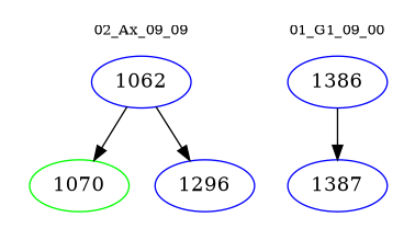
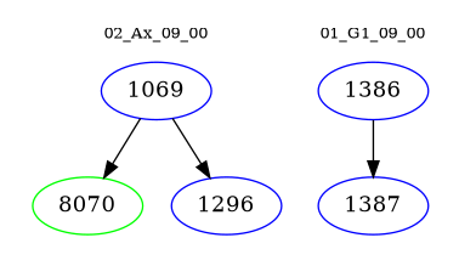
  digraph {
    node [color=blue]
    edge [color=black]
-   n1 [label=1062]
-   n2 [color=green label=1070]
+   n1 [label=1069]
+   n2 [color=green label=8070]
    n3 [label=1296]
    n4 [label=1386]
    n5 [label=1387]
    subgraph cluster_1 {
      color=white
      fontsize=10
-     label="02_Ax_09_09"
+     label="02_Ax_09_00"
      n1
      n2
      n3
    }
    subgraph cluster_2 {
      color=white
      fontsize=10
      label="01_G1_09_00"
      n4
      n5
    }
    n1 -> n2
    n1 -> n3
    n4 -> n5
  }
